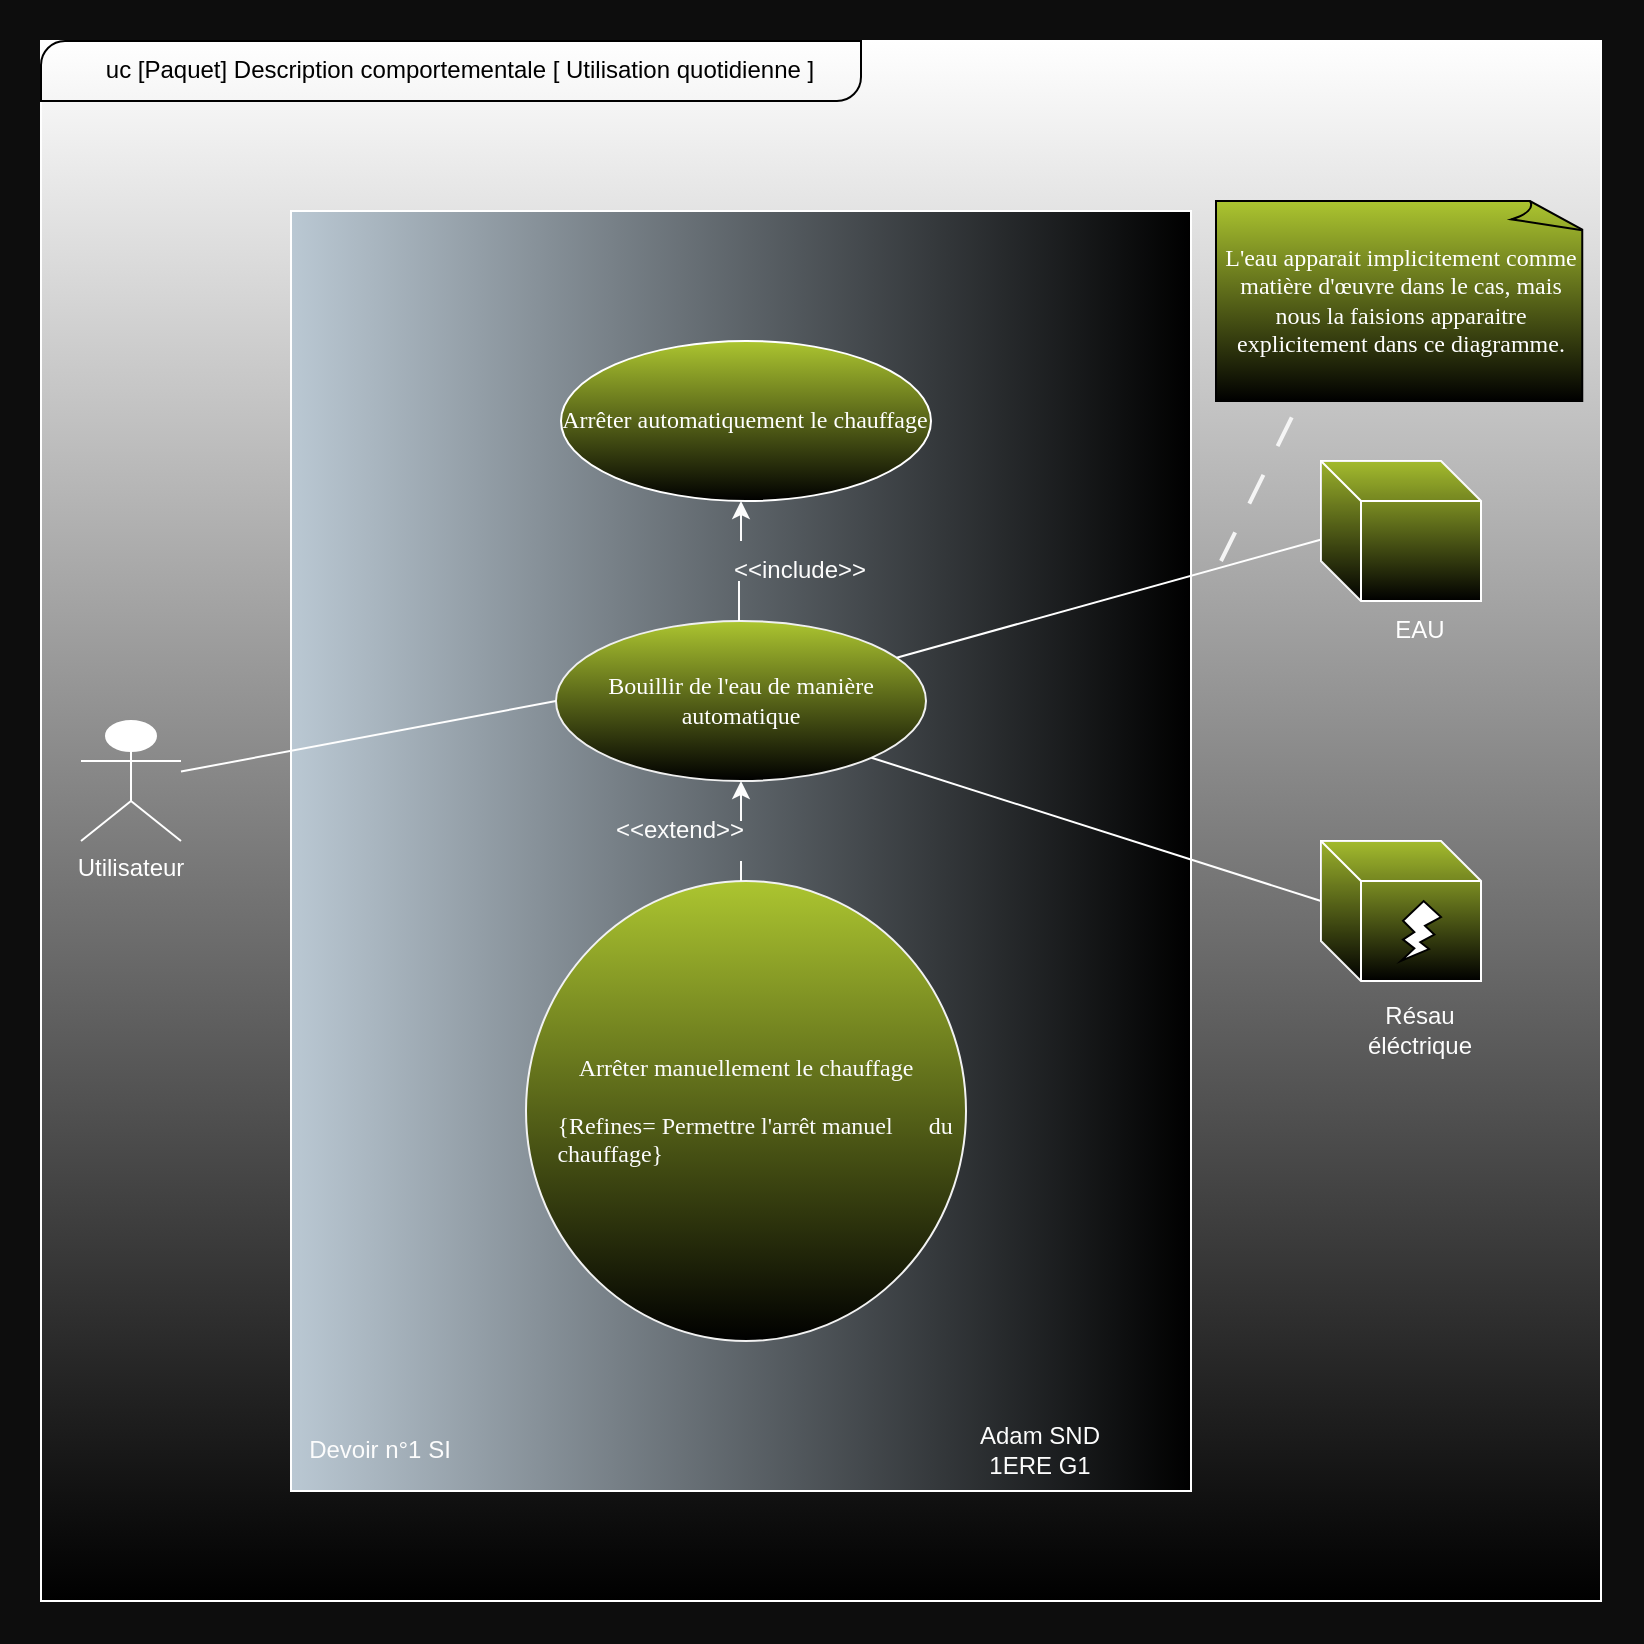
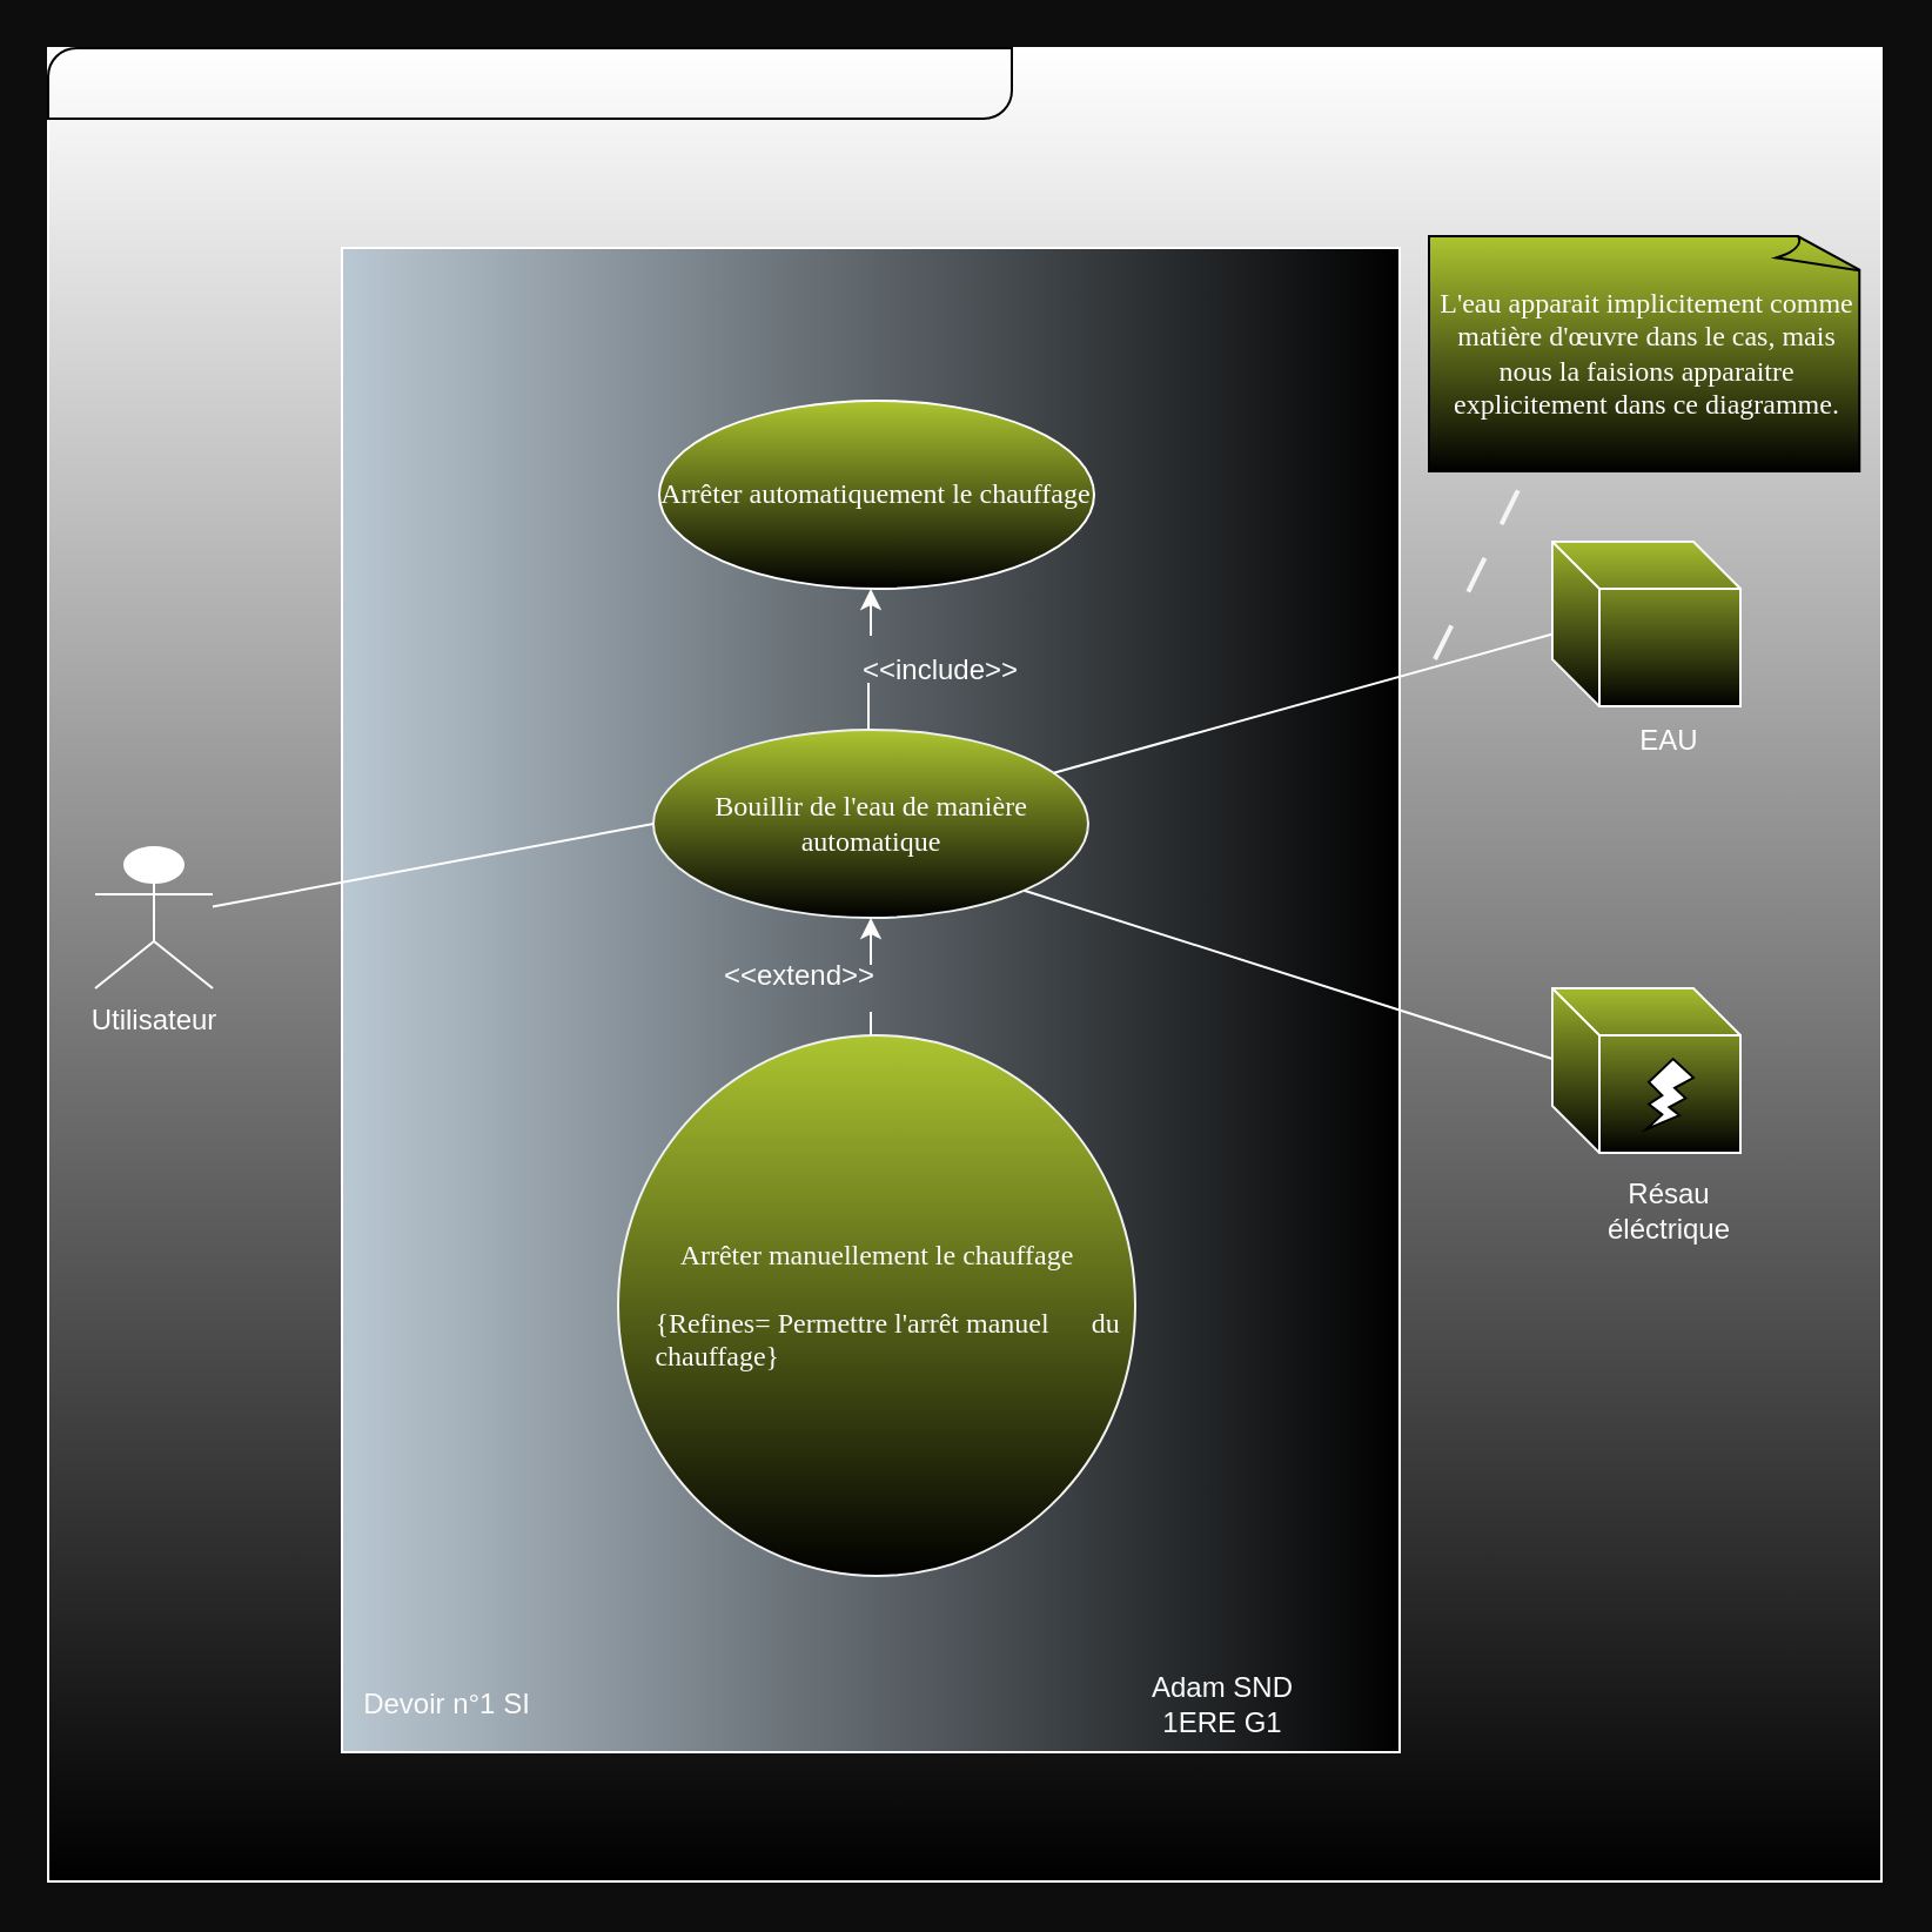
  <mxCell id="0" />
  <mxCell id="1" parent="0" />
  <mxCell id="2" value="" style="whiteSpace=wrap;html=1;aspect=fixed;fillColor=#FFFFFF;strokeColor=#FFFFFF;gradientColor=default;" vertex="1" parent="1"><mxGeometry x="20" y="20" width="780" height="780" as="geometry" /></mxCell>
  <mxCell id="3" value="&lt;font color=&quot;#ffffff&quot;&gt;Utilisateur&lt;/font&gt;" style="shape=umlActor;verticalLabelPosition=bottom;verticalAlign=top;html=1;outlineConnect=0;strokeColor=#FFFFFF;" parent="1" vertex="1"><mxGeometry x="40" y="360" width="50" height="60" as="geometry" /></mxCell>
  <mxCell id="4" value="" style="rounded=0;whiteSpace=wrap;html=1;rotation=-90;fillColor=#bac8d3;strokeColor=#FFFFFF;gradientColor=default;" parent="1" vertex="1"><mxGeometry x="50" y="200" width="640" height="450" as="geometry" /></mxCell>
  <mxCell id="5" value="&lt;div style=&quot;&quot;&gt;&lt;font face=&quot;Comic Sans MS&quot;&gt;&lt;br&gt;&lt;/font&gt;&lt;/div&gt;&lt;font color=&quot;#fcfcfc&quot; face=&quot;Comic Sans MS&quot;&gt;&lt;div style=&quot;&quot;&gt;&lt;span style=&quot;&quot;&gt;Arrêter manuellement le chauffage&lt;/span&gt;&lt;/div&gt;&lt;/font&gt;&lt;div&gt;&lt;div style=&quot;&quot;&gt;&lt;font color=&quot;#fcfcfc&quot; face=&quot;Comic Sans MS&quot;&gt;&lt;br&gt;&lt;/font&gt;&lt;/div&gt;&lt;div style=&quot;text-align: left;&quot;&gt;&lt;font color=&quot;#fcfcfc&quot; face=&quot;Comic Sans MS&quot;&gt;&amp;nbsp; &amp;nbsp; {Refines= Permettre l'arrêt manuel&amp;nbsp; &amp;nbsp; &amp;nbsp; du&amp;nbsp;&lt;/font&gt;&lt;/div&gt;&lt;div style=&quot;text-align: left;&quot;&gt;&lt;font color=&quot;#fcfcfc&quot; face=&quot;Comic Sans MS&quot;&gt;&amp;nbsp; &amp;nbsp; chauffage}&lt;/font&gt;&lt;/div&gt;&lt;div style=&quot;text-align: left;&quot;&gt;&lt;br&gt;&lt;/div&gt;&lt;/div&gt;" style="ellipse;whiteSpace=wrap;html=1;align=center;gradientColor=default;fillColor=#ACC530;strokeColor=#F2F2F2;" parent="1" vertex="1"><mxGeometry x="262.5" y="440" width="220" height="230" as="geometry" /></mxCell>
  <mxCell id="6" value="&lt;font color=&quot;#ffffff&quot; face=&quot;Comic Sans MS&quot;&gt;&lt;br&gt;&lt;span style=&quot;font-size: 12px; font-style: normal; font-variant-ligatures: normal; font-variant-caps: normal; font-weight: 400; letter-spacing: normal; orphans: 2; text-align: left; text-indent: 0px; text-transform: none; widows: 2; word-spacing: 0px; -webkit-text-stroke-width: 0px; white-space: normal; text-decoration-thickness: initial; text-decoration-style: initial; text-decoration-color: initial; float: none; display: inline !important;&quot;&gt;Bouillir de l'eau de manière automatique&lt;/span&gt;&lt;/font&gt;&lt;div&gt;&lt;br&gt;&lt;/div&gt;" style="ellipse;whiteSpace=wrap;html=1;gradientColor=default;fillColor=#ACC530;strokeColor=#F0F0F0;" parent="1" vertex="1"><mxGeometry x="277.5" y="310" width="185" height="80" as="geometry" /></mxCell>
  <mxCell id="7" value="" style="endArrow=classic;html=1;rounded=0;entryX=0.5;entryY=1;entryDx=0;entryDy=0;exitX=0;exitY=0;exitDx=0;exitDy=0;strokeColor=#FCFCFC;" parent="1" source="21" edge="1"><mxGeometry width="50" height="50" relative="1" as="geometry"><mxPoint x="370" y="280" as="sourcePoint" /><mxPoint x="370" y="250" as="targetPoint" /></mxGeometry></mxCell>
  <mxCell id="8" value="" style="endArrow=classic;html=1;rounded=0;entryX=0.5;entryY=1;entryDx=0;entryDy=0;strokeColor=#FCFCFC;" parent="1" target="6" edge="1"><mxGeometry width="50" height="50" relative="1" as="geometry"><mxPoint x="370" y="410" as="sourcePoint" /><mxPoint x="369.5" y="400" as="targetPoint" /><Array as="points" /></mxGeometry></mxCell>
  <mxCell id="9" value="" style="endArrow=none;html=1;rounded=0;entryX=0;entryY=0.5;entryDx=0;entryDy=0;strokeColor=#FFFFFF;" parent="1" source="3" target="6" edge="1"><mxGeometry width="50" height="50" relative="1" as="geometry"><mxPoint x="170" y="270" as="sourcePoint" /><mxPoint x="220" y="220" as="targetPoint" /></mxGeometry></mxCell>
  <mxCell id="10" value="&lt;font color=&quot;#fcfcfc&quot;&gt;Adam SND&lt;/font&gt;&lt;div&gt;&lt;font color=&quot;#fcfcfc&quot;&gt;1ERE G1&lt;/font&gt;&lt;/div&gt;" style="text;html=1;align=center;verticalAlign=middle;whiteSpace=wrap;rounded=0;" parent="1" vertex="1"><mxGeometry x="480" y="710" width="80" height="30" as="geometry" /></mxCell>
  <mxCell id="11" value="" style="endArrow=none;html=1;rounded=0;exitX=1;exitY=1;exitDx=0;exitDy=0;entryX=0;entryY=0.5;entryDx=0;entryDy=0;strokeColor=#FFFFFF;" parent="1" source="6" edge="1"><mxGeometry width="50" height="50" relative="1" as="geometry"><mxPoint x="435" y="378" as="sourcePoint" /><mxPoint x="660" y="450" as="targetPoint" /></mxGeometry></mxCell>
  <mxCell id="12" value="" style="endArrow=none;html=1;rounded=0;strokeColor=#FFFFFF;entryX=0.013;entryY=0.557;entryDx=0;entryDy=0;entryPerimeter=0;" parent="1" source="6" target="13" edge="1"><mxGeometry width="50" height="50" relative="1" as="geometry"><mxPoint x="428" y="319" as="sourcePoint" /><mxPoint x="660" y="226.97" as="targetPoint" /></mxGeometry></mxCell>
  <mxCell id="13" value="" style="shape=cube;whiteSpace=wrap;html=1;boundedLbl=1;backgroundOutline=1;darkOpacity=0.05;darkOpacity2=0.1;fillColor=#ACC530;strokeColor=#FFFFFF;gradientColor=default;" parent="1" vertex="1"><mxGeometry x="660" y="230" width="80" height="70" as="geometry" /></mxCell>
  <mxCell id="14" value="" style="shape=cube;whiteSpace=wrap;html=1;boundedLbl=1;backgroundOutline=1;darkOpacity=0.05;darkOpacity2=0.1;fillColor=#ACC530;strokeColor=#FFFFFF;gradientColor=default;" parent="1" vertex="1"><mxGeometry x="660" y="420" width="80" height="70" as="geometry" /></mxCell>
  <mxCell id="15" value="&lt;div&gt;&lt;font color=&quot;#ffffff&quot; face=&quot;Comic Sans MS&quot;&gt;Arrêter automatiquement le chauffage&lt;/font&gt;&lt;/div&gt;" style="ellipse;whiteSpace=wrap;html=1;gradientColor=default;fillColor=#ACC530;strokeColor=#FFFFFF;" parent="1" vertex="1"><mxGeometry x="280" y="170" width="185" height="80" as="geometry" /></mxCell>
  <mxCell id="16" value="&lt;font color=&quot;#fcfcfc&quot;&gt;Devoir n°1 SI&lt;/font&gt;" style="text;html=1;align=center;verticalAlign=middle;whiteSpace=wrap;rounded=0;" parent="1" vertex="1"><mxGeometry x="150" y="710" width="80" height="30" as="geometry" /></mxCell>
  <mxCell id="17" value="" style="verticalLabelPosition=bottom;verticalAlign=top;html=1;shape=mxgraph.basic.flash" parent="1" vertex="1"><mxGeometry x="700" y="450" width="20" height="30" as="geometry" /></mxCell>
  <mxCell id="18" value="" style="shape=image;html=1;verticalAlign=top;verticalLabelPosition=bottom;labelBackgroundColor=#ffffff;imageAspect=0;aspect=fixed;image=https://cdn1.iconfinder.com/data/icons/ionicons-outline-vol-2/512/water-outline-128.png" parent="1" vertex="1"><mxGeometry x="685" y="250" width="50" height="50" as="geometry" /></mxCell>
  <mxCell id="19" value="&lt;font color=&quot;#ffffff&quot;&gt;EAU&lt;/font&gt;" style="text;html=1;align=center;verticalAlign=middle;whiteSpace=wrap;rounded=0;" parent="1" vertex="1"><mxGeometry x="680" y="300" width="60" height="30" as="geometry" /></mxCell>
  <mxCell id="20" value="&lt;font color=&quot;#fcfcfc&quot;&gt;Résau&lt;/font&gt;&lt;div&gt;&lt;font color=&quot;#fcfcfc&quot;&gt;éléctrique&lt;/font&gt;&lt;/div&gt;" style="text;html=1;align=center;verticalAlign=middle;whiteSpace=wrap;rounded=0;" parent="1" vertex="1"><mxGeometry x="680" y="500" width="60" height="30" as="geometry" /></mxCell>
  <mxCell id="21" value="&lt;font color=&quot;#fcfcfc&quot;&gt;&amp;lt;&amp;lt;include&amp;gt;&amp;gt;&lt;/font&gt;" style="text;html=1;align=center;verticalAlign=middle;whiteSpace=wrap;rounded=0;" parent="1" vertex="1"><mxGeometry x="370" y="270" width="60" height="30" as="geometry" /></mxCell>
  <mxCell id="22" value="&lt;font color=&quot;#fcfcfc&quot;&gt;&amp;lt;&amp;lt;extend&amp;gt;&amp;gt;&lt;/font&gt;" style="text;html=1;align=center;verticalAlign=middle;whiteSpace=wrap;rounded=0;" parent="1" vertex="1"><mxGeometry x="310" y="400" width="60" height="30" as="geometry" /></mxCell>
  <mxCell id="23" value="" style="endArrow=none;html=1;rounded=0;strokeColor=#FCFCFC;" parent="1" edge="1"><mxGeometry width="50" height="50" relative="1" as="geometry"><mxPoint x="369" y="310" as="sourcePoint" /><mxPoint x="369" y="290" as="targetPoint" /></mxGeometry></mxCell>
  <mxCell id="24" value="" style="endArrow=none;html=1;rounded=0;entryX=1;entryY=1;entryDx=0;entryDy=0;strokeColor=#FCFCFC;" parent="1" target="22" edge="1"><mxGeometry width="50" height="50" relative="1" as="geometry"><mxPoint x="370" y="440" as="sourcePoint" /><mxPoint x="420" y="390" as="targetPoint" /></mxGeometry></mxCell>
  <mxCell id="25" value="" style="endArrow=none;dashed=1;html=1;dashPattern=8 8;strokeWidth=2;rounded=0;strokeColor=#F5F5F5;entryX=0.224;entryY=1.01;entryDx=0;entryDy=0;entryPerimeter=0;" parent="1" target="26" edge="1"><mxGeometry width="50" height="50" relative="1" as="geometry"><mxPoint x="610" y="280" as="sourcePoint" /><mxPoint x="640" y="130" as="targetPoint" /></mxGeometry></mxCell>
  <mxCell id="26" value="&lt;font face=&quot;Comic Sans MS&quot; color=&quot;#ffffff&quot;&gt;L'eau apparait implicitement comme matière d'œuvre dans le cas, mais nous la faisions apparaitre explicitement dans ce diagramme.&lt;/font&gt;" style="whiteSpace=wrap;html=1;shape=mxgraph.basic.document;fillColor=#ACC530;gradientColor=default;" parent="1" vertex="1"><mxGeometry x="607.5" y="100" width="185" height="100" as="geometry" /></mxCell>
  <mxCell id="27" value="" style="verticalLabelPosition=bottom;verticalAlign=top;html=1;shape=mxgraph.basic.diag_round_rect;dx=6;whiteSpace=wrap;fillColor=none;" vertex="1" parent="1"><mxGeometry x="20" y="20" width="410" height="30" as="geometry" /></mxCell>
- <mxCell id="28" value="uc [Paquet] Description comportementale [ Utilisation quotidienne ]" style="text;html=1;align=center;verticalAlign=middle;whiteSpace=wrap;rounded=0;" vertex="1" parent="1"><mxGeometry x="30" y="20" width="400" height="30" as="geometry" /></mxCell>
